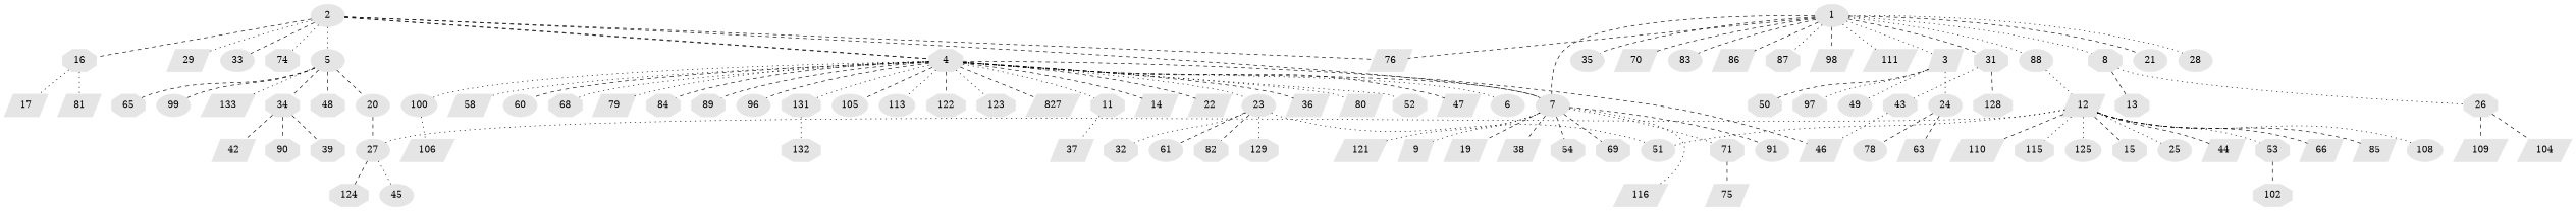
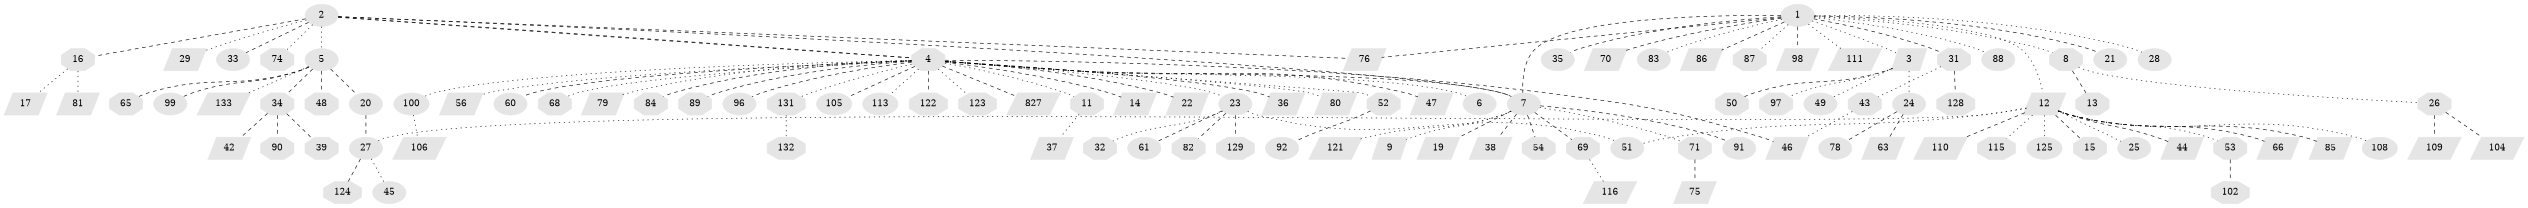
  graph {
    node [color=gray90 shape=octagon style=filled]
    edge [style=dashed]
    1 [shape=ellipse super="+118"]
    3 [shape=parallelogram super="+51"]
    7 [shape=ellipse super="+10"]
    8 [super="+120"]
    12 [shape=parallelogram super="+48"]
    21 [shape=ellipse super="+107"]
    28 [shape=ellipse]
    31 [super="+126"]
    35 [shape=ellipse]
    70 [shape=parallelogram]
    83 [shape=ellipse]
    86 [shape=parallelogram]
    87
    88 [shape=ellipse]
    98 [shape=parallelogram]
    111 [shape=parallelogram]
    76 [shape=parallelogram]
    2 [shape=ellipse super="+18"]
    4 [super="+94"]
    5 [shape=ellipse super="+93"]
    16 [super="+101"]
    29 [shape=parallelogram]
    33 [shape=ellipse super="+58"]
    74
    24 [shape=ellipse super="+117"]
    49 [shape=ellipse super="+114"]
    50
    97
    9 [shape=parallelogram]
    19 [shape=parallelogram]
    38 [shape=parallelogram]
    54
    69
    71
    91 [shape=ellipse]
    116 [shape=parallelogram]
    121 [shape=parallelogram]
    13
    26
    15
    25 [shape=ellipse]
    27 [shape=ellipse super="+95"]
    44 [shape=parallelogram]
    53 [super="+57"]
    n45 [label=51 shape=ellipse super="+62"]
    66 [shape=parallelogram]
    85 [shape=parallelogram]
    108 [shape=ellipse]
    110 [shape=parallelogram super="+112"]
    115 [super="+130"]
    125 [shape=ellipse]
    43 [super="+55"]
    128
    6 [shape=ellipse]
    11
    14 [shape=parallelogram]
    22 [shape=parallelogram super="+64"]
    23 [shape=ellipse super="+30"]
    36 [shape=parallelogram]
    n60 [label=80 shape=parallelogram]
    46 [shape=parallelogram super="+77"]
    47 [shape=parallelogram]
    52 [super="+103"]
-   56 [shape=parallelogram label=58]
+   56 [shape=parallelogram]
    60 [shape=ellipse]
    68
    79 [shape=parallelogram]
    84
    89
    96 [shape=ellipse]
    100 [shape=ellipse]
    105 [shape=ellipse]
    113 [shape=ellipse]
    122
    123
    n76 [label=827 shape=parallelogram]
    131
    20 [shape=ellipse]
    34 [super="+67"]
    n80 [label=48 super="+73"]
    65
    99 [shape=ellipse]
    133 [shape=parallelogram]
    17 [shape=parallelogram]
    81 [shape=parallelogram]
    63 [shape=parallelogram super="+72"]
    78 [shape=ellipse]
    37 [shape=parallelogram]
    32
    61 [shape=ellipse]
    82
    129
+   92 [shape=ellipse]
    106 [shape=parallelogram]
    132
    39 [super="+80"]
    42 [shape=parallelogram]
    90
    75 [shape=parallelogram]
    104 [shape=parallelogram super="+119"]
    109 [shape=parallelogram]
    45 [shape=ellipse]
    124
    102
    1 -- 3 [style=dotted]
    1 -- 7 [weight=2]
    1 -- 8 [style=dotted]
-   88 -- 12 [style=dotted]
+   1 -- 12 [style=dotted]
    1 -- 21
    1 -- 28 [style=dotted]
    1 -- 31
    1 -- 35
    1 -- 70
-   1 -- 83
+   1 -- 83 [style=dotted]
    1 -- 86
    1 -- 87 [style=dotted]
    1 -- 88 [style=dotted]
    1 -- 98
    1 -- 111 [style=dotted]
    1 -- 76
    3 -- 24 [style=dotted]
    3 -- 49 [style=dotted]
    3 -- 50
    3 -- 97 [style=dotted]
    7 -- 9 [style=dotted]
    7 -- 19
    7 -- 38
    7 -- 54
    7 -- 69
    7 -- 71 [style=dotted]
    7 -- 91
-   7 -- 116 [style=dotted]
+   69 -- 116 [style=dotted]
    7 -- 121 [style=dotted]
    8 -- 13
    8 -- 26 [style=dotted]
    12 -- 15
    12 -- 25 [style=dotted]
    12 -- 27 [style=dotted]
    12 -- 44
    12 -- 53 [style=dotted]
    12 -- n45 [style=dotted]
    12 -- 66
    12 -- 85
    12 -- 108 [style=dotted]
    12 -- 110
    12 -- 115 [style=dotted]
    12 -- 125 [style=dotted]
    31 -- 43 [style=dotted]
    31 -- 128
    2 -- 7
    2 -- 76
    2 -- 4
    2 -- 4
    2 -- 5 [style=dotted]
    2 -- 16
    2 -- 29 [style=dotted]
    2 -- 33
    2 -- 74 [style=dotted]
    4 -- 7
    4 -- 6 [style=dotted]
    4 -- 11 [style=dotted]
    4 -- 14
    4 -- 22
    4 -- 23 [style=dotted]
    4 -- 36
    4 -- n60 [style=dotted]
    4 -- 46
    4 -- 47
    4 -- 52 [style=dotted]
    4 -- 56 [style=dotted]
    4 -- 60
    4 -- 68 [style=dotted]
    4 -- 79 [style=dotted]
    4 -- 84
    4 -- 89
    4 -- 96
    4 -- 100 [style=dotted]
    4 -- 105
    4 -- 113 [style=dotted]
    4 -- 122
    4 -- 123 [style=dotted]
    4 -- n76
    4 -- 131 [style=dotted]
    5 -- 20
    5 -- 34
    5 -- n80
    5 -- 65
    5 -- 99
    5 -- 133 [style=dotted]
    16 -- 17 [style=dotted]
    16 -- 81 [style=dotted]
    24 -- 63
    24 -- 78
    71 -- 75
    26 -- 104
    26 -- 109
    27 -- 45 [style=dotted]
    27 -- 124
    53 -- 102
    43 -- 46 [style=dotted]
    11 -- 37 [style=dotted]
    23 -- n45 [style=dotted]
    23 -- 32 [style=dotted]
    23 -- 61
    23 -- 82
-   23 -- 129 [style=dotted]
+   23 -- 129
+   52 -- 92
    100 -- 106 [style=dotted]
    131 -- 132 [style=dotted]
    20 -- 27
    34 -- 39
    34 -- 42
    34 -- 90
  }
